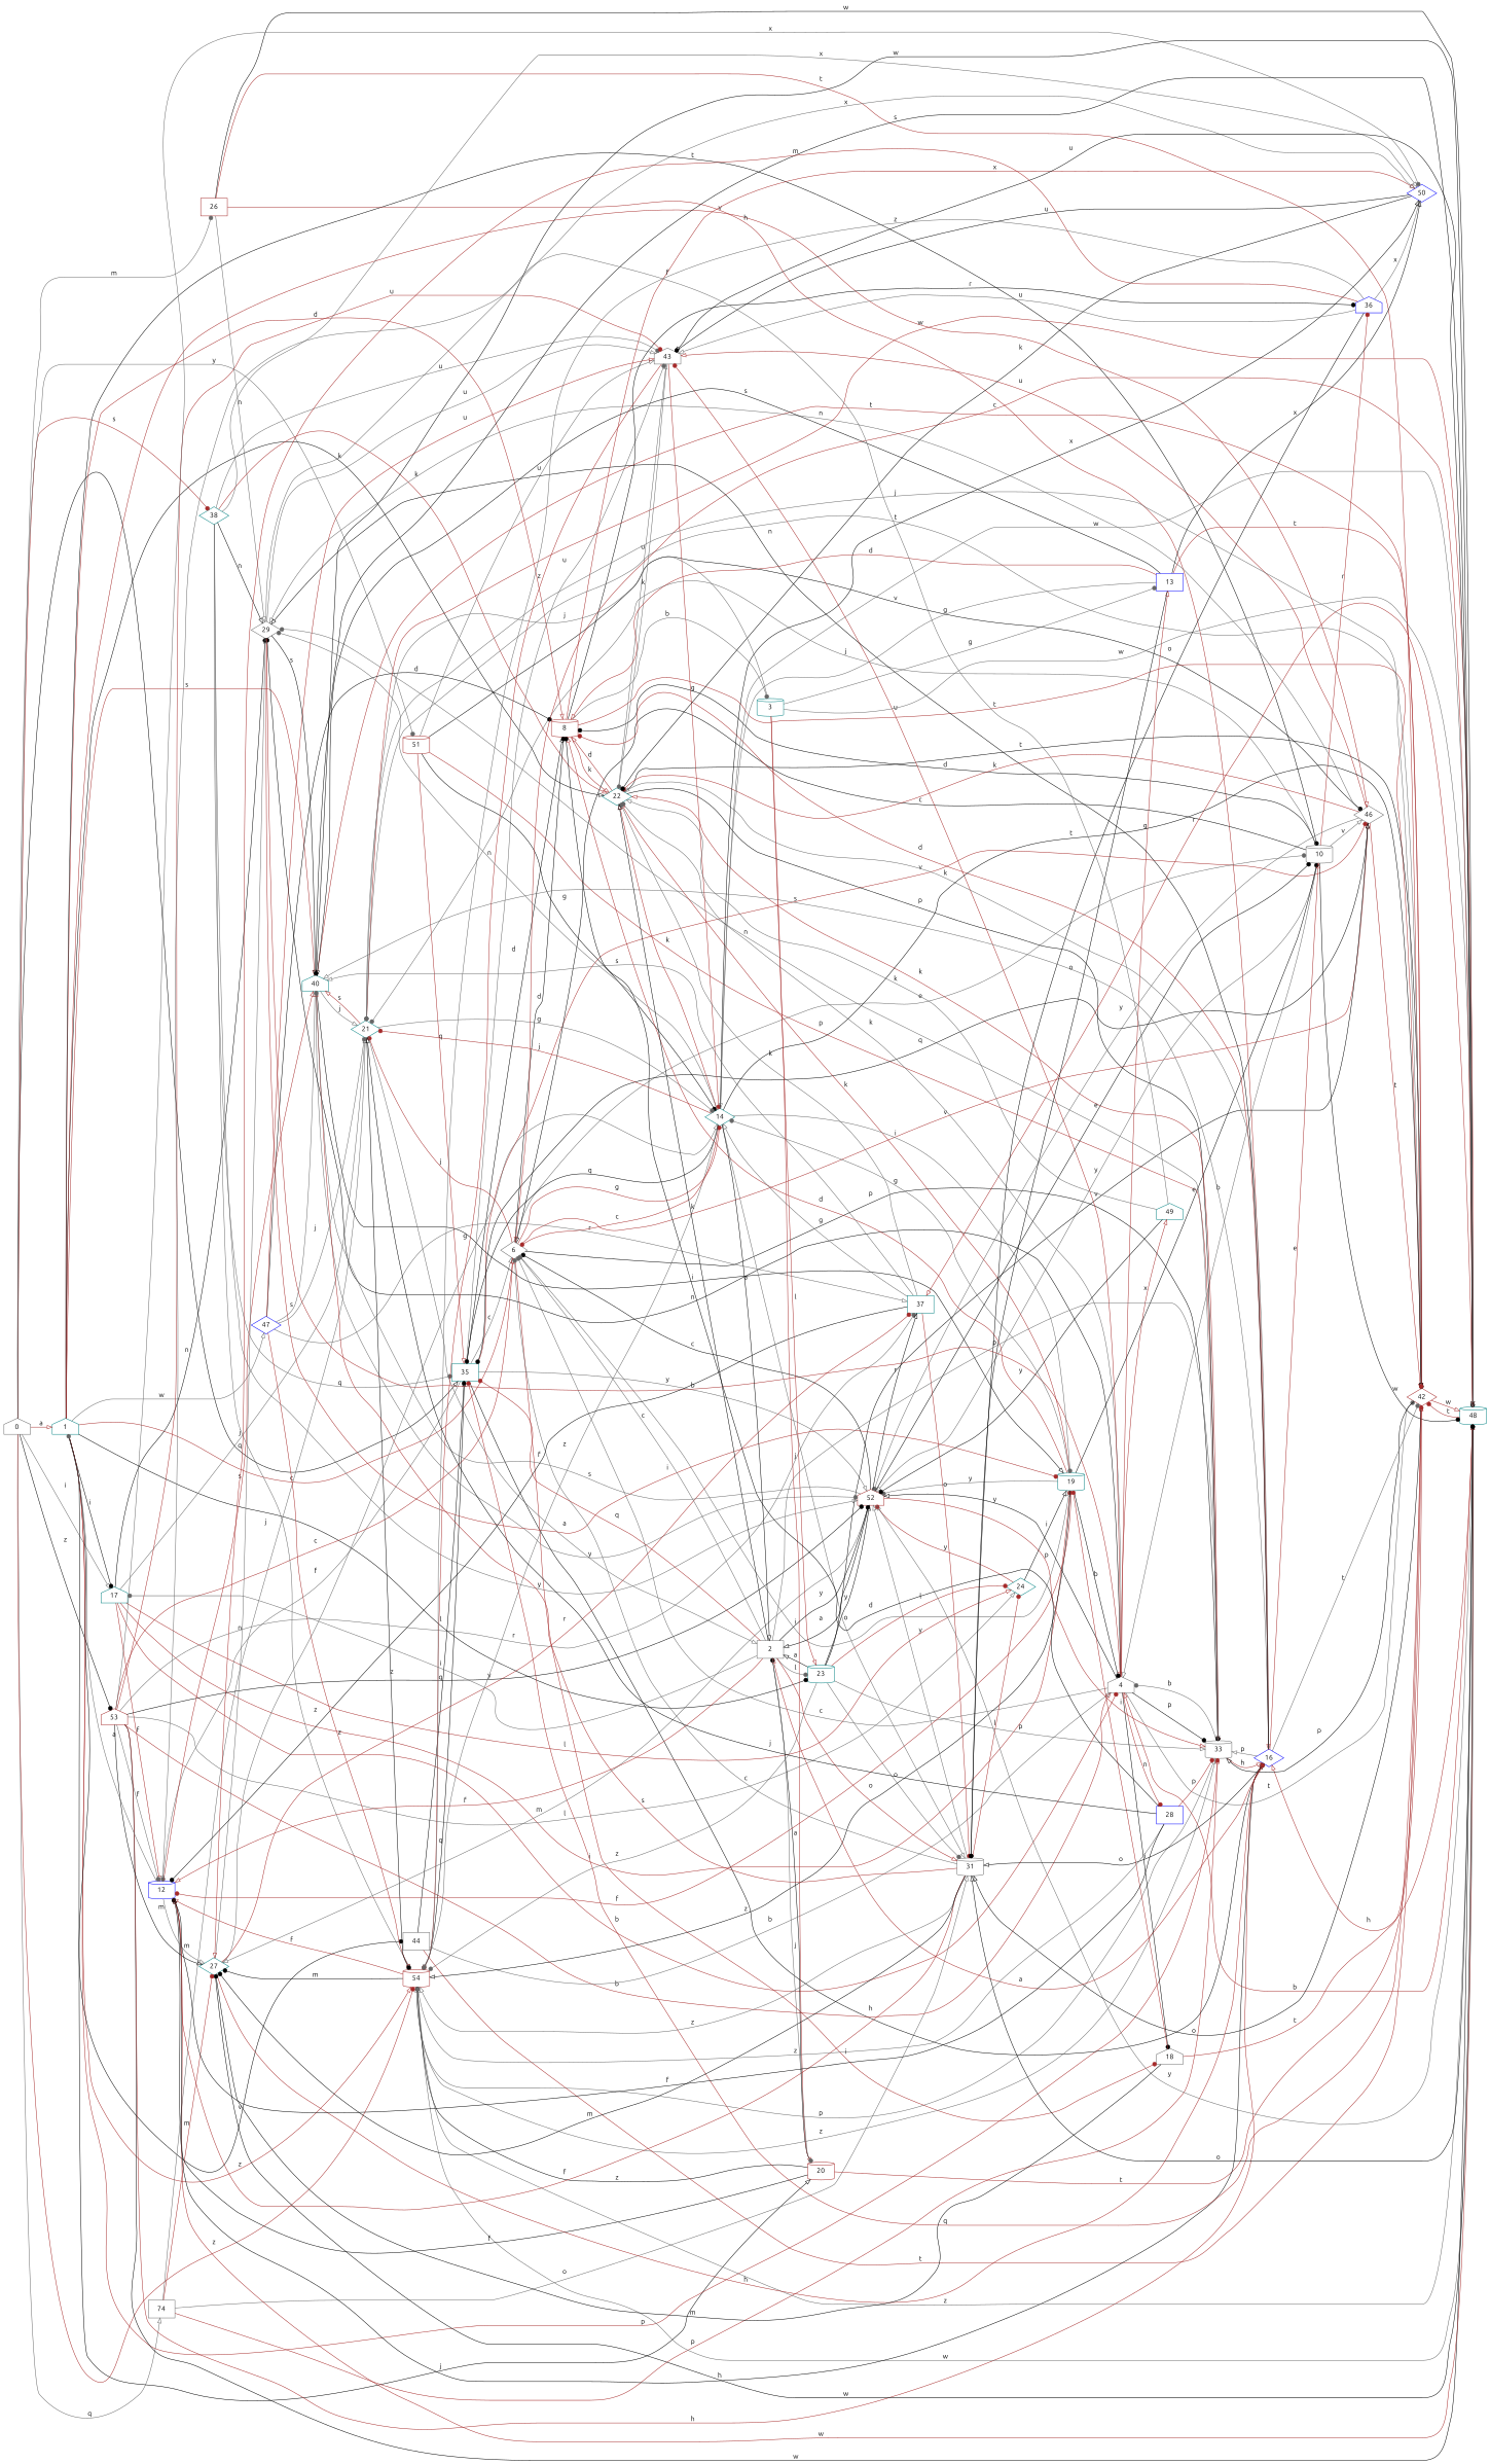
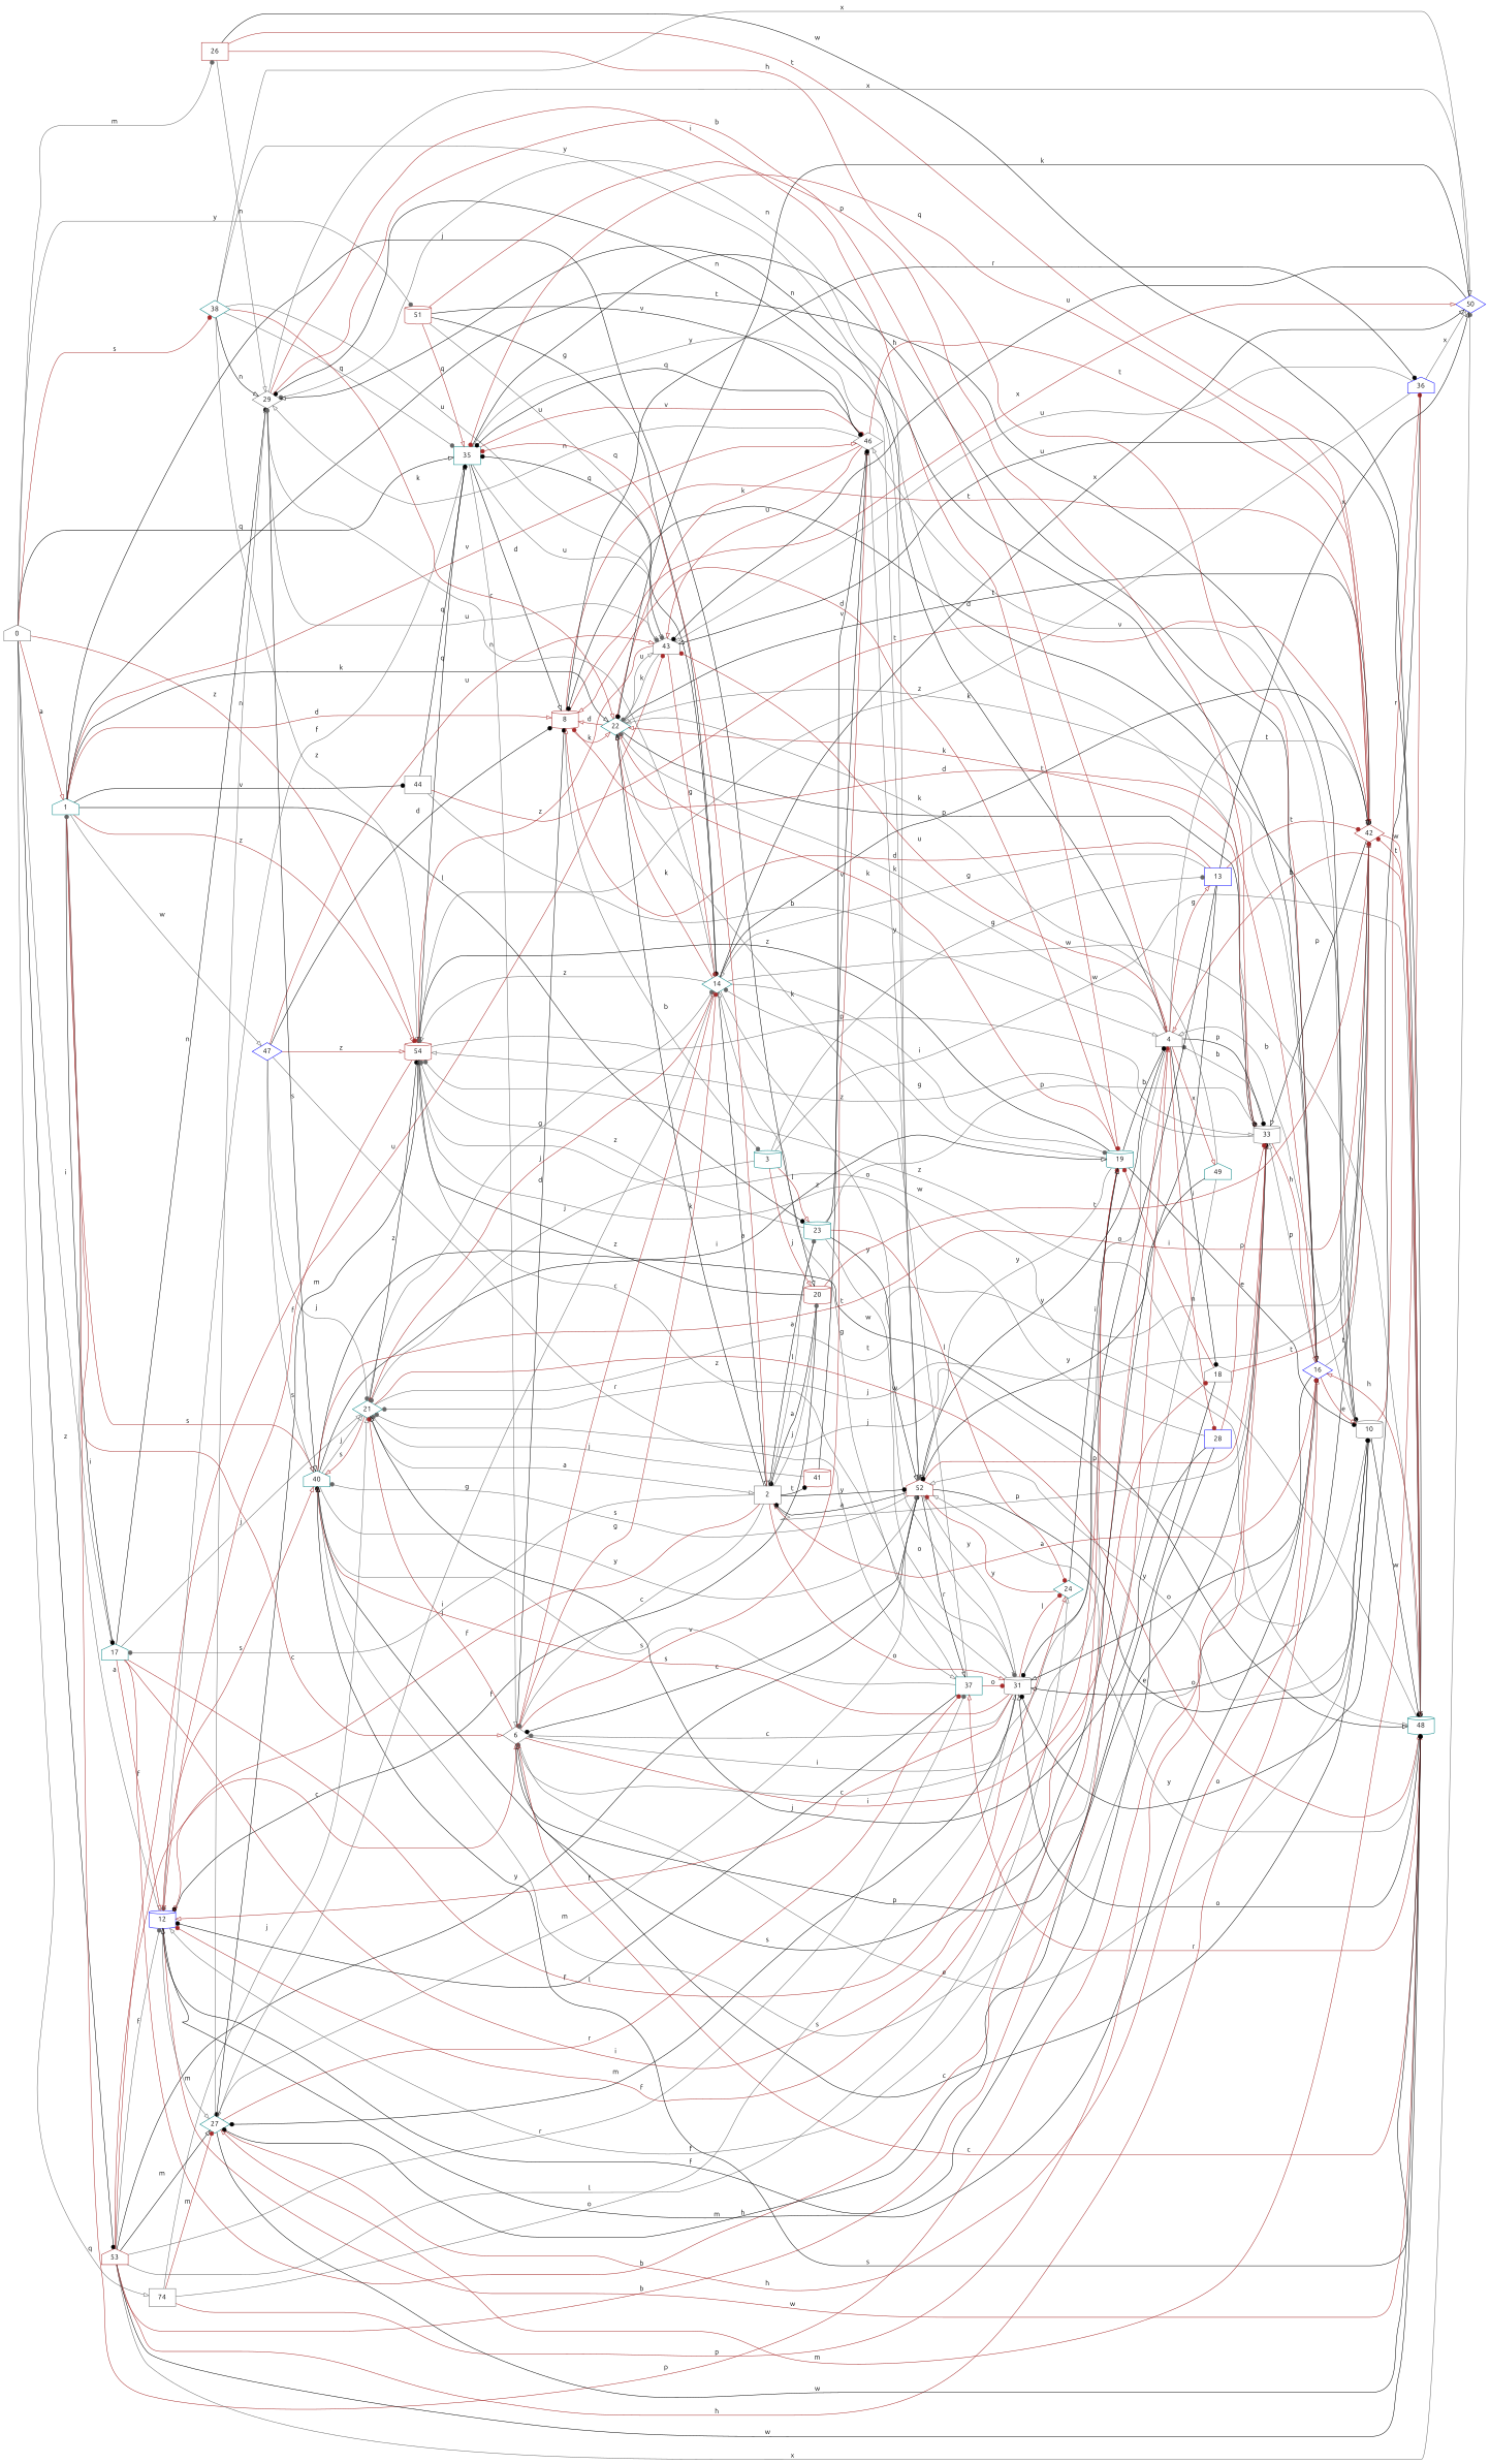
  strict digraph {
    fontname=Ubuntu
    rankdir=LR
    node [color=teal fontname=Ubuntu shape=diamond]
    edge [arrowhead=onormal color=gray40 fontname=Ubuntu]
    0 [color=gray40 shape=house]
    1 [shape=house]
    17 [shape=house]
    26 [color=brown shape=box]
    n5 [color=gray40 label=74 shape=box]
    35 [shape=box]
    38
    51 [color=brown shape=cylinder]
    53 [color=brown shape=house]
    54 [color=brown shape=cylinder]
    6 [color=gray40]
    8 [color=brown shape=cylinder]
    10 [color=gray40 shape=cylinder]
    20 [color=brown shape=cylinder]
    22
    23 [shape=cylinder]
    33 [color=gray40 shape=cylinder]
    40 [shape=house]
    44 [color=gray40 shape=box]
    46 [color=gray40]
    47 [color=blue]
    12 [color=blue shape=cylinder]
    21
    4 [color=gray40 shape=house]
    29 [color=gray40]
    19 [shape=cylinder]
    24
    48 [shape=cylinder]
    42 [color=brown]
    16 [color=blue]
    31 [color=gray40 shape=cylinder]
    27
    52 [color=brown shape=house]
    43 [color=gray40 shape=house]
    50 [color=blue]
    14
    37 [shape=box]
    18 [color=gray40 shape=house]
    3 [shape=cylinder]
    36 [color=blue shape=house]
    2 [color=gray40 shape=box]
+   41 [color=brown shape=cylinder]
    13 [color=blue shape=box]
    28 [color=blue shape=box]
    49 [shape=house]
    0 -> 1 [color=brown label=a]
    0 -> 17 [label=i]
    0 -> 26 [arrowhead=dot label=m]
    0 -> n5 [label=q]
    0 -> 35 [color=black label=q]
    0 -> 38 [arrowhead=dot color=brown label=s]
    0 -> 51 [arrowhead=dot label=y]
    0 -> 53 [arrowhead=dot color=black label=z]
    0 -> 54 [arrowhead=dot color=brown label=z]
    1 -> 17 [arrowhead=dot color=black label=i]
    1 -> 54 [color=brown label=z]
    1 -> 6 [color=brown label=c]
    1 -> 8 [color=brown label=d]
    1 -> 10 [arrowhead=dot color=black label=t]
    1 -> 20 [color=black label=j]
    1 -> 22 [color=black label=k]
    1 -> 23 [arrowhead=dot color=black label=l]
    1 -> 33 [arrowhead=dot color=brown label=p]
    1 -> 40 [color=brown label=s]
    1 -> 44 [arrowhead=dot color=black label=v]
    1 -> 46 [color=brown label=v]
    1 -> 47 [label=w]
    17 -> 12 [color=brown label=f]
    17 -> 21 [label=j]
    17 -> 4 [arrowhead=dot color=brown label=b]
    17 -> 29 [arrowhead=dot color=black label=n]
    17 -> 19 [arrowhead=dot color=brown label=i]
    17 -> 24 [color=brown label=l]
    26 -> 29 [label=n]
    26 -> 48 [arrowhead=dot color=black label=w]
    26 -> 42 [color=brown label=t]
    26 -> 16 [color=brown label=h]
    n5 -> 33 [color=brown label=p]
    n5 -> 21 [label=j]
    n5 -> 31 [label=o]
    n5 -> 27 [arrowhead=dot color=brown label=m]
    35 -> 6 [label=c]
    35 -> 8 [color=black label=d]
    35 -> 46 [arrowhead=dot color=brown label=v]
    35 -> 12 [arrowhead=dot label=f]
    35 -> 16 [color=black label=h]
    35 -> 52 [label=y]
    35 -> 43 [arrowhead=dot label=u]
    38 -> 35 [arrowhead=dot label=q]
    38 -> 54 [label=z]
    38 -> 22 [color=brown label=k]
    38 -> 29 [color=black label=n]
    38 -> 52 [label=y]
    38 -> 43 [arrowhead=dot label=u]
    38 -> 50 [label=x]
    51 -> 35 [color=brown label=q]
    51 -> 33 [arrowhead=dot color=brown label=p]
    51 -> 46 [arrowhead=dot color=black label=v]
    51 -> 43 [label=u]
    51 -> 14 [arrowhead=dot color=black label=g]
    53 -> 6 [color=brown label=c]
    53 -> 12 [arrowhead=dot label=f]
    53 -> 4 [color=brown label=b]
    53 -> 24 [label=l]
    53 -> 48 [arrowhead=dot color=black label=w]
    53 -> 16 [color=brown label=h]
    53 -> 27 [color=black label=m]
    53 -> 52 [arrowhead=dot color=black label=y]
    53 -> 43 [arrowhead=dot color=brown label=u]
    53 -> 50 [arrowhead=dot label=x]
    53 -> 37 [arrowhead=dot label=r]
    54 -> 35 [color=black label=q]
    54 -> 33 [label=p]
    54 -> 12 [color=brown label=f]
    54 -> 48 [label=w]
    54 -> 27 [arrowhead=dot color=black label=m]
    6 -> 8 [arrowhead=dot color=black label=d]
    6 -> 10 [arrowhead=dot label=e]
    6 -> 33 [arrowhead=dot color=black label=p]
    6 -> 46 [color=brown label=v]
    6 -> 21 [arrowhead=dot color=brown label=j]
    6 -> 19 [label=i]
    6 -> 14 [arrowhead=dot color=brown label=g]
    6 -> 18 [arrowhead=dot color=brown label=i]
    8 -> 22 [color=brown label=k]
    8 -> 42 [color=brown label=t]
    8 -> 50 [color=brown label=x]
    8 -> 3 [arrowhead=dot label=b]
    8 -> 36 [arrowhead=dot color=black label=r]
    10 -> 6 [color=black label=c]
    10 -> 8 [arrowhead=dot color=black label=d]
    10 -> 46 [label=v]
    10 -> 21 [arrowhead=dot label=j]
    10 -> 4 [label=b]
    10 -> 48 [arrowhead=dot color=black label=w]
    10 -> 52 [label=y]
    10 -> 36 [arrowhead=dot color=brown label=r]
    20 -> 54 [arrowhead=dot color=black label=z]
    20 -> 12 [arrowhead=dot color=black label=f]
    20 -> 42 [color=brown label=t]
    20 -> 2 [arrowhead=dot color=black label=a]
    22 -> 8 [color=brown label=d]
    22 -> 33 [arrowhead=dot color=black label=p]
    22 -> 42 [arrowhead=dot color=black label=t]
    22 -> 43 [label=u]
    23 -> 54 [arrowhead=dot label=z]
    23 -> 33 [label=p]
    23 -> 46 [color=black label=v]
    23 -> 24 [arrowhead=dot color=brown label=l]
    23 -> 31 [arrowhead=dot label=o]
    23 -> 52 [color=black label=y]
    23 -> 2 [color=black label=a]
    33 -> 54 [label=z]
    33 -> 22 [color=brown label=k]
    33 -> 4 [arrowhead=dot label=b]
    33 -> 29 [arrowhead=dot label=n]
    33 -> 16 [color=brown label=h]
    40 -> 21 [label=j]
    40 -> 19 [color=black label=i]
    40 -> 48 [color=black label=w]
    40 -> 42 [color=brown label=t]
    40 -> 52 [arrowhead=dot label=y]
    44 -> 35 [arrowhead=dot color=black label=q]
    44 -> 4 [label=b]
    44 -> 42 [color=brown label=t]
    46 -> 35 [arrowhead=dot color=black label=q]
    46 -> 22 [arrowhead=dot color=brown label=k]
    46 -> 29 [label=n]
    46 -> 42 [color=brown label=t]
    46 -> 52 [arrowhead=dot label=y]
    46 -> 43 [color=brown label=u]
    47 -> 54 [color=brown label=z]
    47 -> 8 [arrowhead=dot color=black label=d]
    47 -> 40 [label=s]
    47 -> 21 [arrowhead=dot label=j]
    47 -> 43 [color=brown label=u]
    47 -> 37 [label=r]
    12 -> 1 [arrowhead=dot label=a]
    12 -> 40 [color=brown label=s]
    12 -> 48 [color=brown label=w]
    12 -> 16 [arrowhead=dot color=black label=h]
    12 -> 27 [label=m]
    21 -> 54 [arrowhead=dot color=black label=z]
    21 -> 40 [color=brown label=s]
    21 -> 48 [color=brown label=w]
    21 -> 42 [label=t]
    21 -> 14 [arrowhead=dot label=g]
    21 -> 2 [label=a]
    4 -> 6 [arrowhead=dot label=c]
    4 -> 22 [arrowhead=dot label=k]
    4 -> 33 [arrowhead=dot color=black label=p]
    4 -> 29 [arrowhead=dot color=black label=n]
    4 -> 42 [arrowhead=dot label=t]
    4 -> 52 [color=black label=y]
    4 -> 43 [arrowhead=dot color=brown label=u]
    4 -> 18 [arrowhead=dot color=black label=i]
    4 -> 13 [color=brown label=g]
    4 -> 28 [arrowhead=dot color=brown label=n]
    4 -> 49 [color=brown label=x]
    29 -> 40 [color=black label=s]
    29 -> 4 [color=brown label=b]
    29 -> 19 [arrowhead=dot color=brown label=i]
    29 -> 43 [label=u]
    29 -> 50 [label=x]
    19 -> 54 [color=black label=z]
    19 -> 8 [color=brown label=d]
    19 -> 10 [arrowhead=dot color=black label=e]
    19 -> 22 [color=brown label=k]
    19 -> 12 [arrowhead=dot color=brown label=f]
    19 -> 4 [arrowhead=dot color=black label=b]
    19 -> 52 [arrowhead=dot label=y]
    19 -> 14 [arrowhead=dot label=g]
    24 -> 19 [color=black label=i]
    24 -> 52 [arrowhead=dot color=brown label=y]
    48 -> 54 [arrowhead=dot label=z]
    48 -> 6 [color=brown label=c]
    48 -> 40 [arrowhead=dot color=black label=s]
    48 -> 4 [color=brown label=b]
    48 -> 42 [arrowhead=dot color=brown label=t]
    48 -> 16 [color=brown label=h]
    48 -> 31 [color=black label=o]
    48 -> 52 [label=y]
    48 -> 43 [color=black label=u]
    48 -> 37 [color=brown label=r]
    42 -> 35 [arrowhead=dot color=brown label=q]
    42 -> 33 [color=black label=p]
    42 -> 21 [arrowhead=dot label=j]
    42 -> 48 [color=brown label=w]
    42 -> 31 [color=black label=o]
    16 -> 8 [arrowhead=dot color=brown label=d]
    16 -> 10 [color=brown label=e]
    16 -> 22 [label=k]
    16 -> 33 [label=p]
    16 -> 40 [label=s]
    16 -> 29 [color=black label=n]
    16 -> 42 [arrowhead=dot label=t]
    16 -> 31 [color=black label=o]
    16 -> 2 [color=brown label=a]
    31 -> 54 [label=z]
    31 -> 6 [arrowhead=dot label=c]
    31 -> 40 [color=brown label=s]
    31 -> 12 [color=brown label=f]
    31 -> 24 [arrowhead=dot color=brown label=l]
    31 -> 27 [arrowhead=dot color=black label=m]
    31 -> 52 [label=y]
    27 -> 29 [label=n]
    27 -> 48 [arrowhead=dot color=black label=w]
    27 -> 16 [arrowhead=dot color=brown label=h]
    27 -> 14 [label=g]
    27 -> 37 [arrowhead=dot color=brown label=r]
    52 -> 6 [arrowhead=dot color=black label=c]
    52 -> 10 [arrowhead=dot color=black label=e]
    52 -> 33 [color=brown label=p]
    52 -> 40 [arrowhead=dot label=s]
    52 -> 27 [label=m]
    52 -> 37 [color=black label=r]
-   52 -> 2 [color=black label=a]
+   52 -> 2 [arrowhead=dot color=black label=a]
    43 -> 54 [arrowhead=dot color=brown label=z]
    43 -> 22 [arrowhead=dot label=k]
    43 -> 14 [arrowhead=dot color=brown label=g]
    50 -> 22 [arrowhead=dot color=black label=k]
    50 -> 43 [arrowhead=dot color=black label=u]
    14 -> 35 [arrowhead=dot color=black label=q]
    14 -> 54 [label=z]
    14 -> 6 [arrowhead=dot color=brown label=c]
    14 -> 22 [color=brown label=k]
    14 -> 21 [arrowhead=dot color=brown label=j]
    14 -> 29 [arrowhead=dot label=n]
    14 -> 19 [arrowhead=dot label=i]
    14 -> 48 [label=w]
    14 -> 42 [color=black label=t]
    14 -> 31 [label=o]
    14 -> 50 [color=black label=x]
    14 -> 2 [color=black label=a]
    37 -> 22 [arrowhead=dot label=k]
    37 -> 40 [label=s]
    37 -> 12 [arrowhead=dot color=black label=f]
    37 -> 31 [arrowhead=dot color=brown label=o]
    37 -> 14 [label=g]
    18 -> 19 [arrowhead=dot color=brown label=i]
    18 -> 42 [arrowhead=dot color=brown label=t]
    18 -> 27 [arrowhead=dot color=black label=m]
    3 -> 20 [color=brown label=j]
    3 -> 23 [color=brown label=l]
    3 -> 21 [arrowhead=dot label=j]
    3 -> 48 [label=w]
    3 -> 13 [arrowhead=dot label=g]
    36 -> 54 [arrowhead=dot label=z]
    36 -> 31 [arrowhead=dot color=black label=o]
    36 -> 27 [color=brown label=m]
    36 -> 43 [label=u]
    36 -> 50 [label=x]
    2 -> 17 [arrowhead=dot label=i]
    2 -> 35 [arrowhead=dot color=brown label=q]
    2 -> 6 [arrowhead=dot label=c]
    2 -> 20 [arrowhead=dot label=j]
    2 -> 22 [color=black label=k]
    2 -> 23 [arrowhead=dot label=l]
    2 -> 33 [label=p]
    2 -> 12 [color=brown label=f]
    2 -> 31 [color=brown label=o]
    2 -> 52 [arrowhead=dot color=black label=y]
+   2 -> 41 [arrowhead=dot color=black label=t]
+   41 -> 46 [arrowhead=dot color=black label=v]
+   41 -> 21 [arrowhead=dot label=j]
    13 -> 8 [color=brown label=d]
    13 -> 40 [color=black label=s]
    13 -> 42 [arrowhead=dot color=brown label=t]
    13 -> 31 [arrowhead=dot color=black label=o]
    13 -> 50 [color=black label=x]
    13 -> 14 [label=g]
    28 -> 54 [label=z]
-   28 -> 8 [arrowhead=dot color=black label=d]
    28 -> 33 [arrowhead=dot color=brown label=p]
    28 -> 12 [color=black label=f]
    28 -> 21 [color=black label=j]
    49 -> 22 [label=k]
    49 -> 12 [label=f]
    49 -> 52 [arrowhead=dot color=black label=y]
  }
